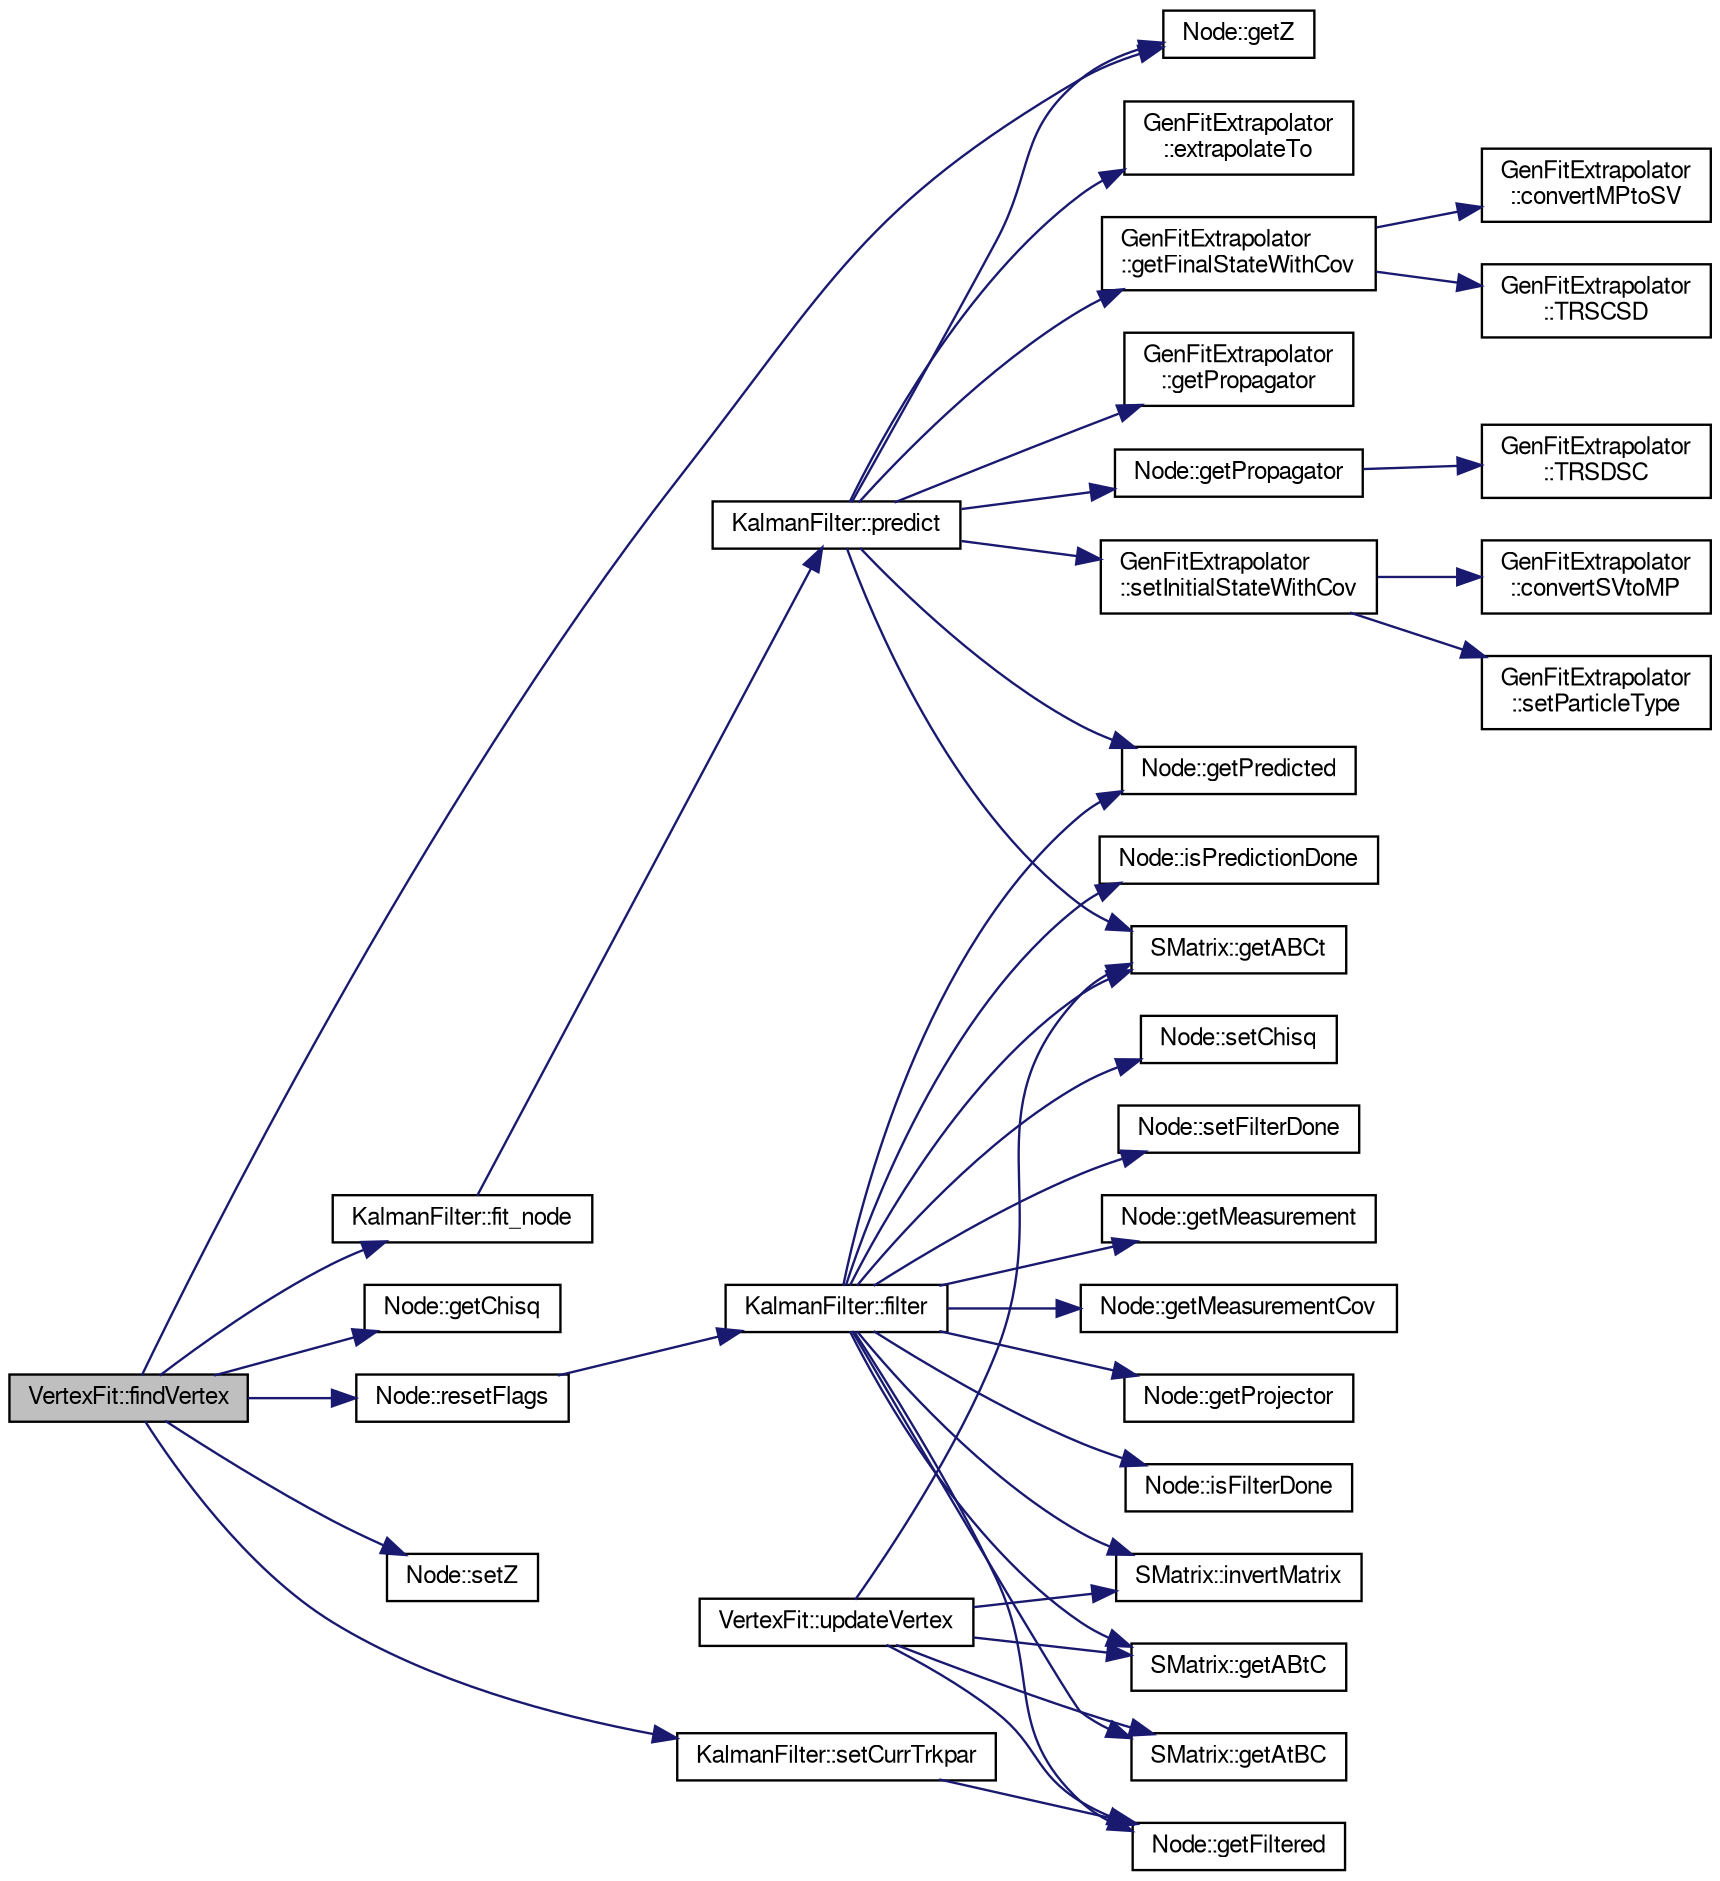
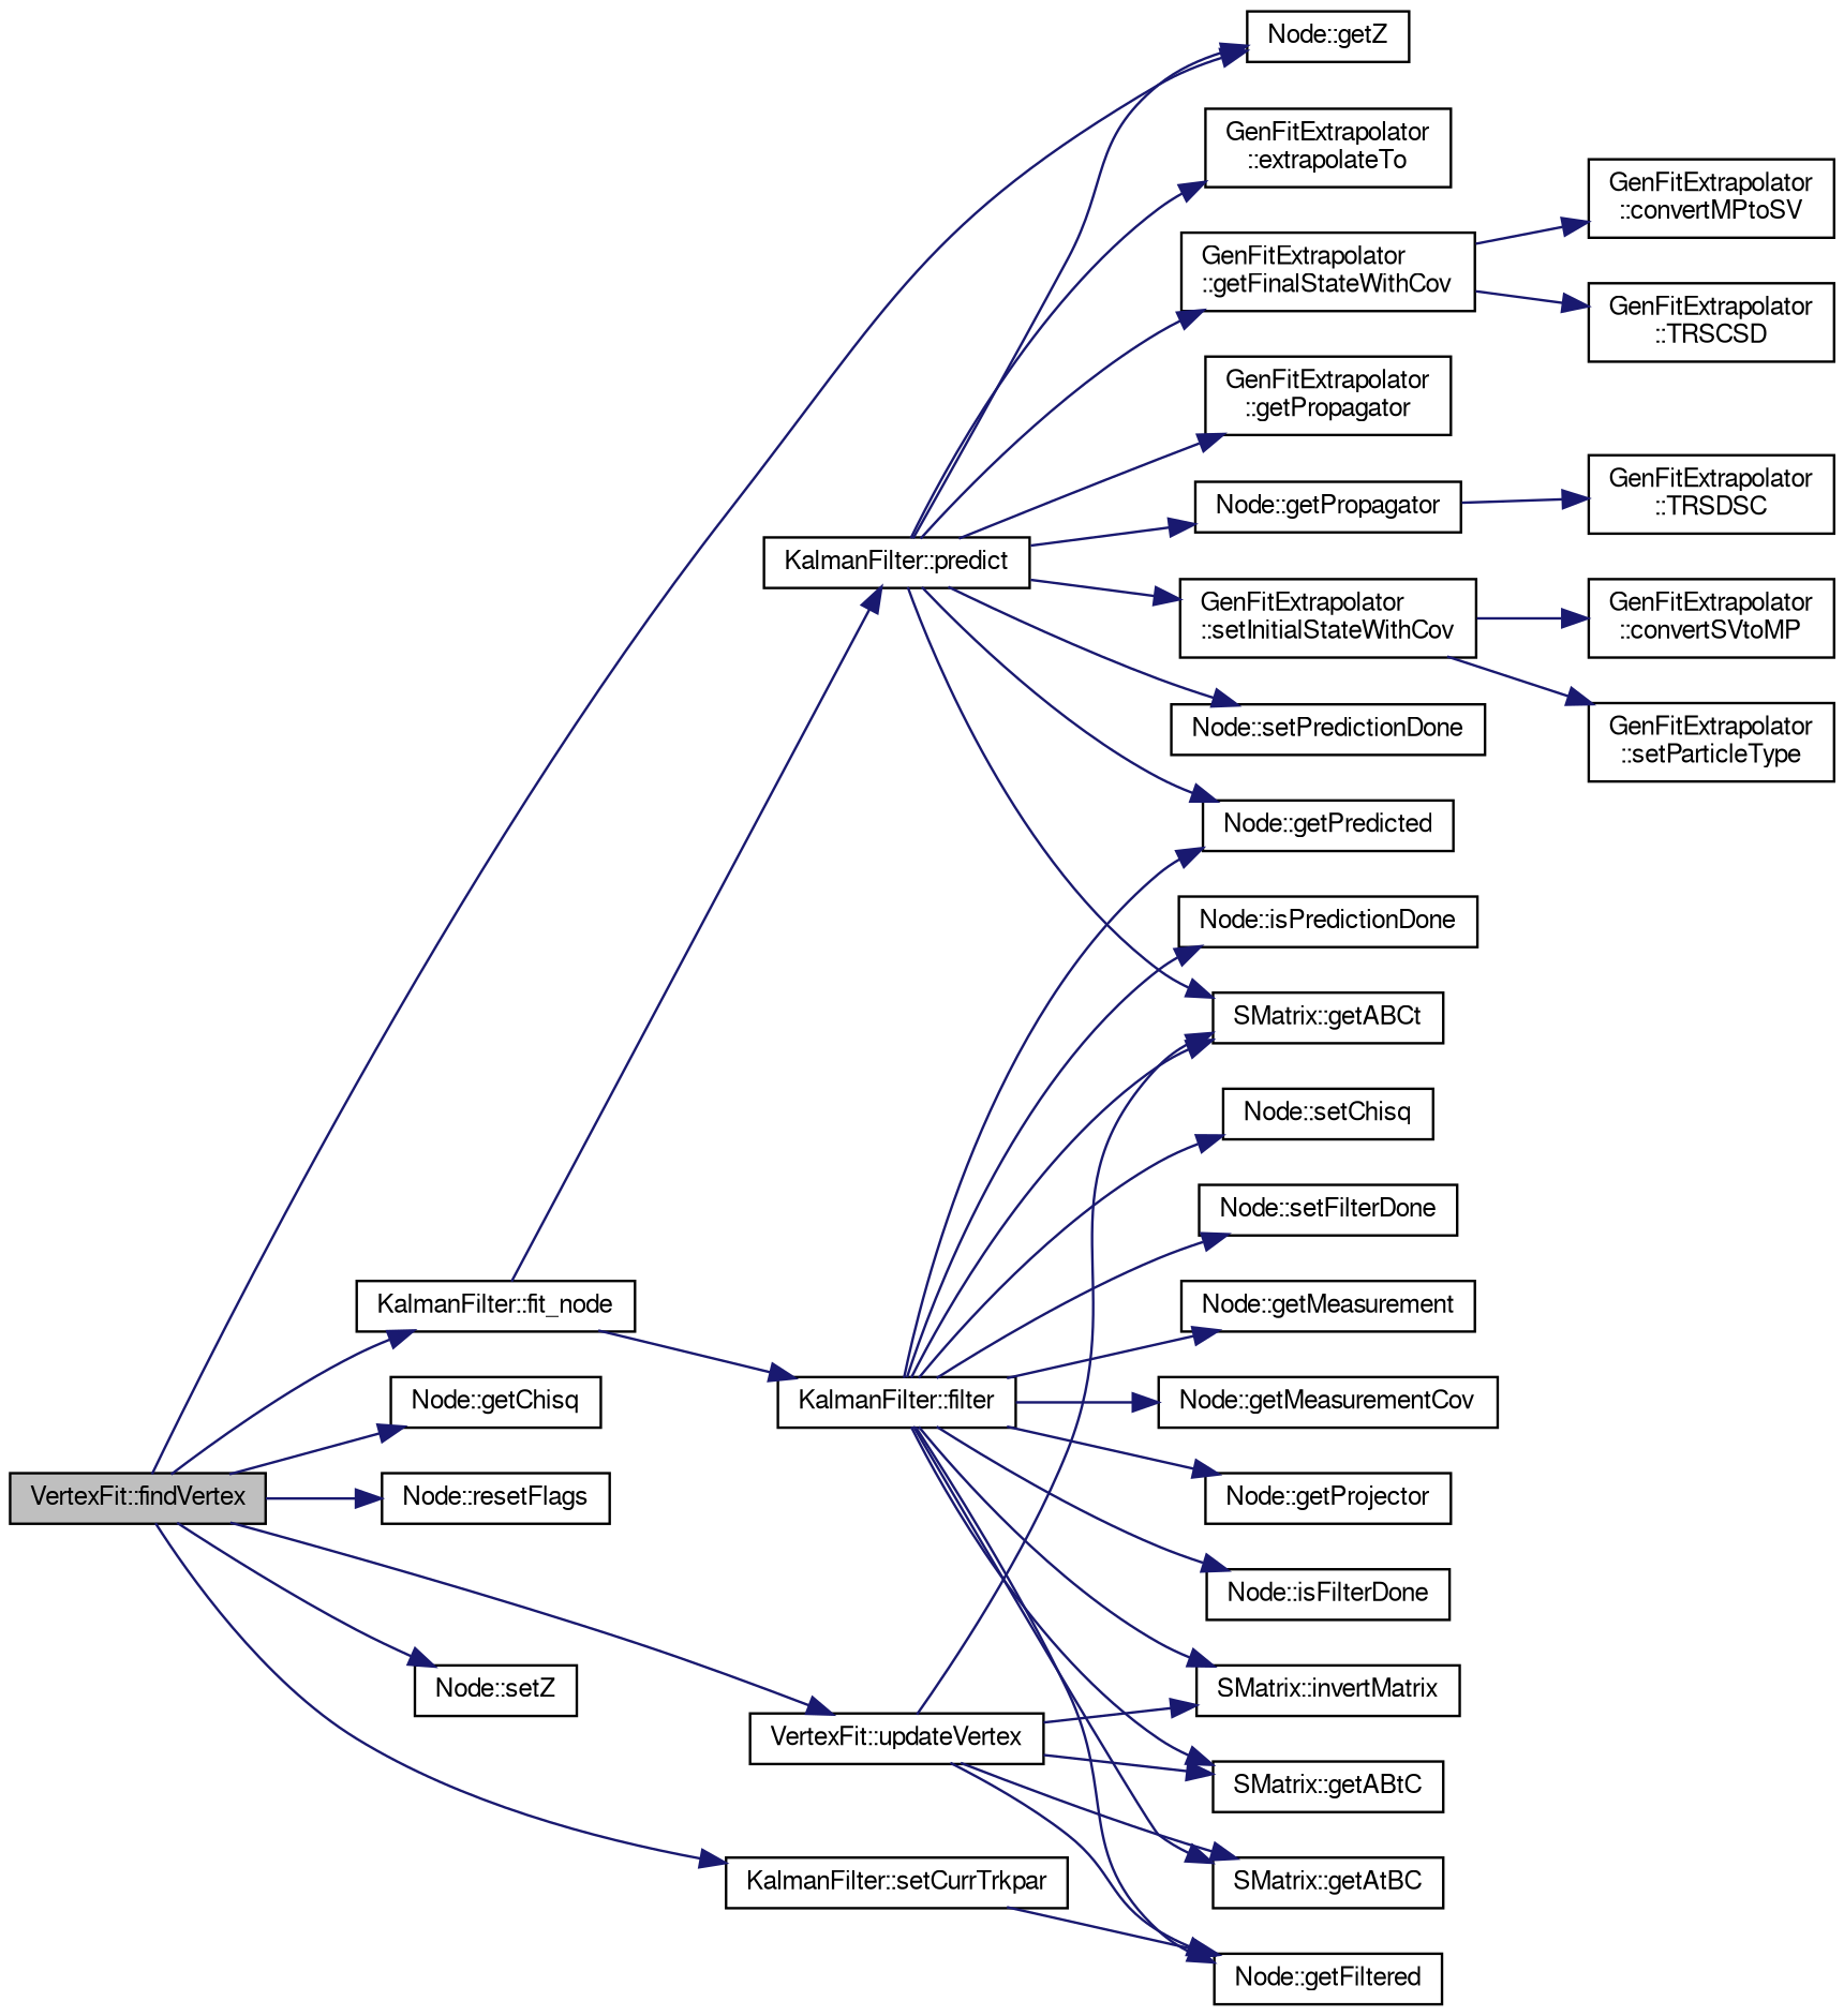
  digraph {
    rankdir=LR
    node [color=black fontname=FreeSans fontsize=10 shape=record]
    edge [color=midnightblue fontname=FreeSans fontsize=10 labelfontname=FreeSans labelfontsize=10 style=solid]
    n1 [fillcolor=grey75 fontcolor=black height=0.2 label="VertexFit::findVertex" style=filled width=0.4]
    n2 [height=0.2 label="KalmanFilter::fit_node" width=0.4]
    n3 [height=0.2 label="Node::getZ" width=0.4]
    n4 [height=0.2 label="Node::getChisq" width=0.4]
    n5 [height=0.2 label="Node::resetFlags" width=0.4]
    n6 [height=0.2 label="KalmanFilter::setCurrTrkpar" width=0.4]
    n7 [height=0.2 label="Node::setZ" width=0.4]
    n8 [height=0.2 label="VertexFit::updateVertex" width=0.4]
    n9 [height=0.2 label="KalmanFilter::filter" width=0.4]
    n10 [height=0.2 label="KalmanFilter::predict" width=0.4]
    n11 [height=0.2 label="Node::getFiltered" width=0.4]
    n12 [height=0.2 label="SMatrix::getABCt" width=0.4]
    n13 [height=0.2 label="SMatrix::getABtC" width=0.4]
    n14 [height=0.2 label="SMatrix::getAtBC" width=0.4]
    n15 [height=0.2 label="SMatrix::invertMatrix" width=0.4]
    n16 [height=0.2 label="Node::getMeasurement" width=0.4]
    n17 [height=0.2 label="Node::getMeasurementCov" width=0.4]
    n18 [height=0.2 label="Node::getPredicted" width=0.4]
    n19 [height=0.2 label="Node::getProjector" width=0.4]
    n20 [height=0.2 label="Node::isFilterDone" width=0.4]
    n21 [height=0.2 label="Node::isPredictionDone" width=0.4]
    n22 [height=0.2 label="Node::setChisq" width=0.4]
    n23 [height=0.2 label="Node::setFilterDone" width=0.4]
    n24 [height=0.2 label="GenFitExtrapolator\l::extrapolateTo" width=0.4]
    n25 [height=0.2 label="GenFitExtrapolator\l::getFinalStateWithCov" width=0.4]
    n26 [height=0.2 label="GenFitExtrapolator\l::getPropagator" width=0.4]
    n27 [height=0.2 label="Node::getPropagator" width=0.4]
    n28 [height=0.2 label="GenFitExtrapolator\l::setInitialStateWithCov" width=0.4]
+   n29 [height=0.2 label="Node::setPredictionDone" width=0.4]
    n30 [height=0.2 label="GenFitExtrapolator\l::convertMPtoSV" width=0.4]
    n31 [height=0.2 label="GenFitExtrapolator\l::TRSCSD" width=0.4]
    n32 [height=0.2 label="GenFitExtrapolator\l::TRSDSC" width=0.4]
    n33 [height=0.2 label="GenFitExtrapolator\l::convertSVtoMP" width=0.4]
    n34 [height=0.2 label="GenFitExtrapolator\l::setParticleType" width=0.4]
    n1 -> n2
    n1 -> n3
    n1 -> n4
    n1 -> n5
    n1 -> n6
    n1 -> n7
-   n5 -> n9
+   n1 -> n8
+   n2 -> n9
    n2 -> n10
    n6 -> n11
    n8 -> n11
    n8 -> n12
    n8 -> n13
    n8 -> n14
    n8 -> n15
    n9 -> n11
    n9 -> n12
    n9 -> n13
    n9 -> n14
    n9 -> n15
    n9 -> n16
    n9 -> n17
    n9 -> n18
    n9 -> n19
    n9 -> n20
    n9 -> n21
    n9 -> n22
    n9 -> n23
    n10 -> n3
    n10 -> n12
    n10 -> n18
    n10 -> n24
    n10 -> n25
    n10 -> n26
    n10 -> n27
    n10 -> n28
+   n10 -> n29
    n25 -> n30
    n25 -> n31
    n27 -> n32
    n28 -> n33
    n28 -> n34
  }
